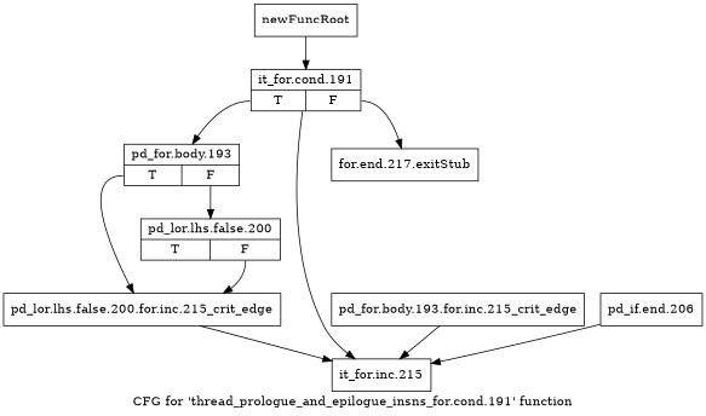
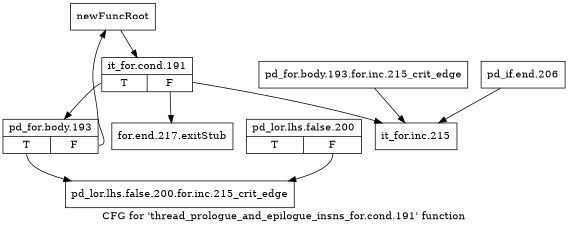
  digraph {
    label="CFG for 'thread_prologue_and_epilogue_insns_for.cond.191' function"
    node [shape=record]
    n1 [label="{newFuncRoot}"]
    n2 [label="{it_for.cond.191|{<s0>T|<s1>F}}"]
    n3 [label="{for.end.217.exitStub}"]
    n4 [label="{pd_for.body.193|{<s0>T|<s1>F}}"]
    n5 [label="{it_for.inc.215}"]
    n6 [label="{pd_lor.lhs.false.200|{<s0>T|<s1>F}}"]
    n7 [label="{pd_lor.lhs.false.200.for.inc.215_crit_edge}"]
    n8 [label="{pd_for.body.193.for.inc.215_crit_edge}"]
    n9 [label="{pd_if.end.206}"]
    n1 -> n2
    n2 -> n3 [tailport=s1]
    n2 -> n4 [tailport=s0]
    n2 -> n5
-   n4 -> n6 [tailport=s1]
+   n4 -> n1 [tailport=s1]
    n4 -> n7 [tailport=s0]
    n6 -> n7 [tailport=s1]
-   n7 -> n5
    n8 -> n5
    n9 -> n5
  }
